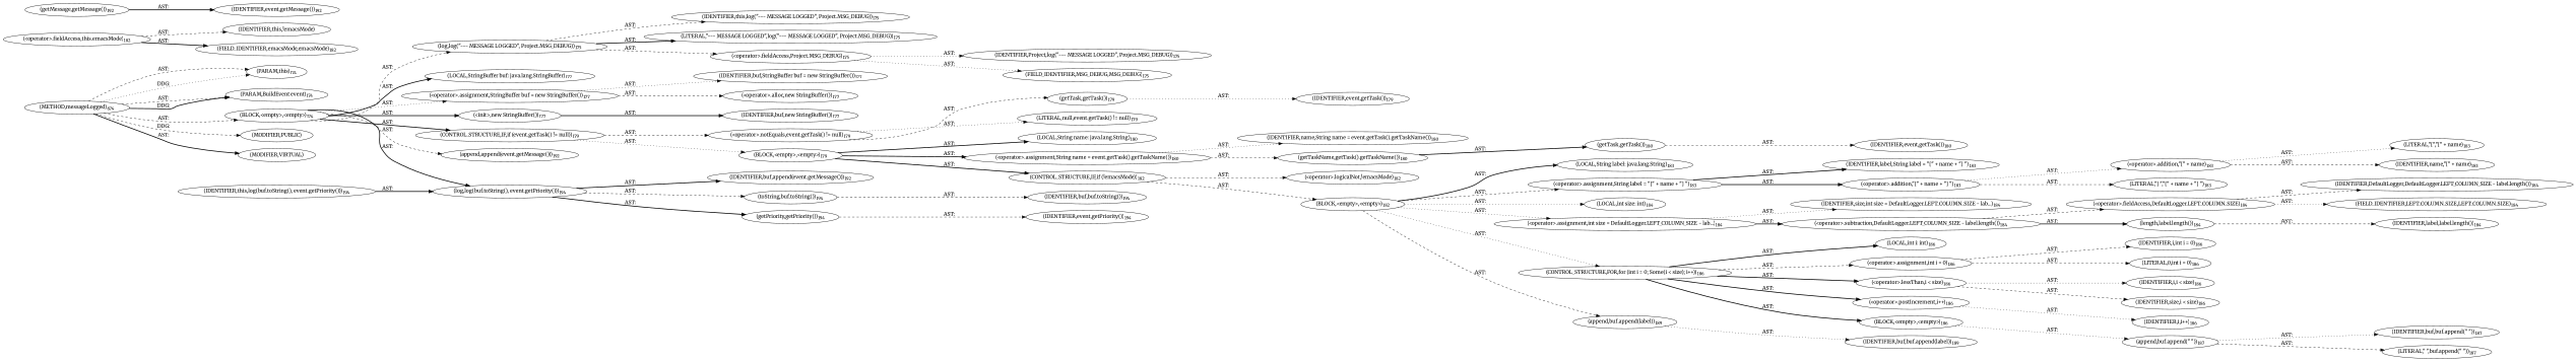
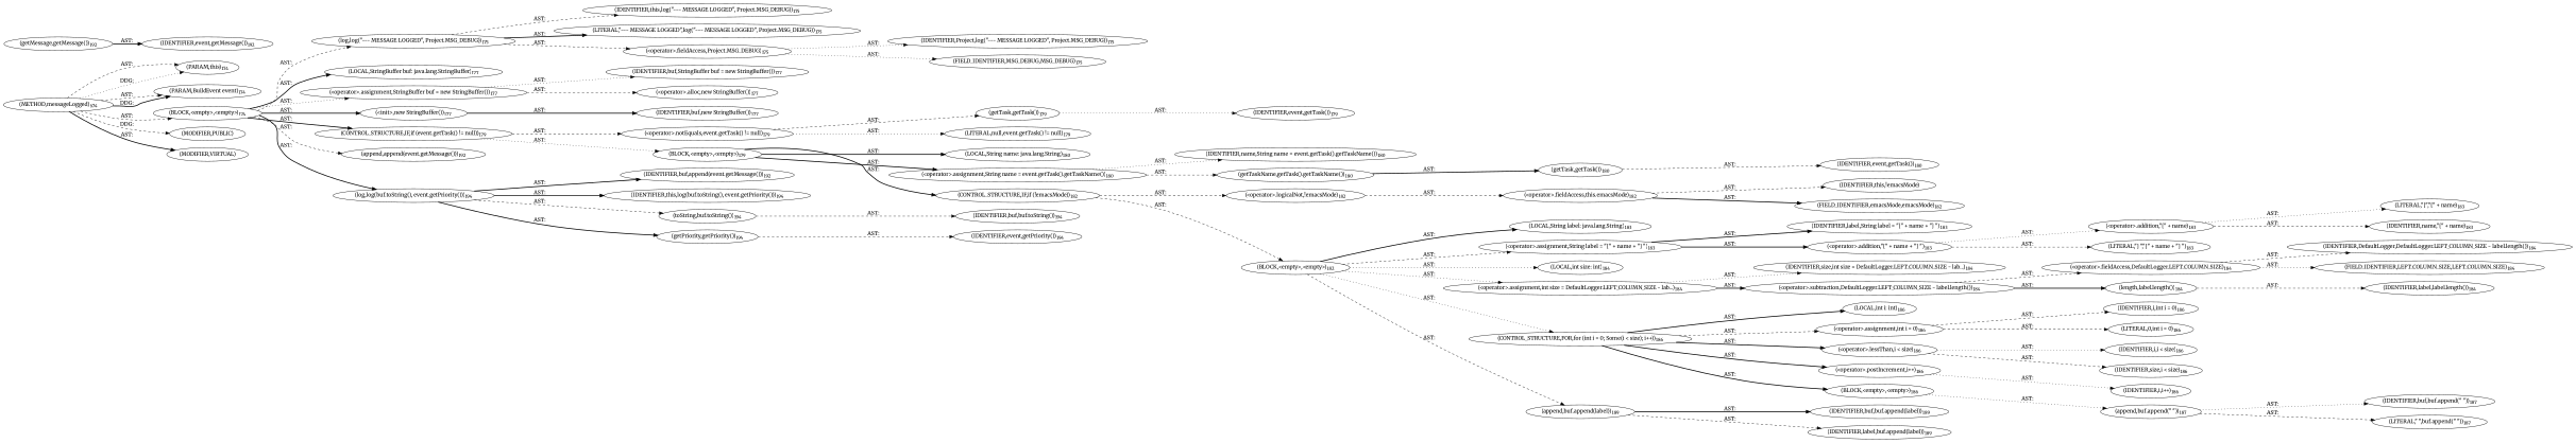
  digraph {
    fontname=Merriweather
    rankdir=LR
    node [fontname=Merriweather]
    edge [fontname=Merriweather style=dashed]
    n1 [label=<(METHOD,messageLogged)<SUB>674</SUB>>]
    n2 [label=<(PARAM,this)<SUB>174</SUB>>]
    n3 [label=<(PARAM,BuildEvent event)<SUB>174</SUB>>]
    n4 [label=<(BLOCK,&lt;empty&gt;,&lt;empty&gt;)<SUB>174</SUB>>]
    n5 [label=<(MODIFIER,PUBLIC)>]
    n6 [label=<(MODIFIER,VIRTUAL)>]
    n7 [label=<(log,log(&quot;--- MESSAGE LOGGED&quot;, Project.MSG_DEBUG))<SUB>175</SUB>>]
    n8 [label=<(LOCAL,StringBuffer buf: java.lang.StringBuffer)<SUB>177</SUB>>]
    n9 [label=<(&lt;operator&gt;.assignment,StringBuffer buf = new StringBuffer())<SUB>177</SUB>>]
    n10 [label=<(&lt;init&gt;,new StringBuffer())<SUB>177</SUB>>]
    n11 [label=<(CONTROL_STRUCTURE,IF,if (event.getTask() != null))<SUB>179</SUB>>]
    n12 [label=<(append,append(event.getMessage()))<SUB>192</SUB>>]
    n13 [label=<(log,log(buf.toString(), event.getPriority()))<SUB>194</SUB>>]
    n14 [label=<(IDENTIFIER,this,log(&quot;--- MESSAGE LOGGED&quot;, Project.MSG_DEBUG))<SUB>175</SUB>>]
    n15 [label=<(LITERAL,&quot;--- MESSAGE LOGGED&quot;,log(&quot;--- MESSAGE LOGGED&quot;, Project.MSG_DEBUG))<SUB>175</SUB>>]
    n16 [label=<(&lt;operator&gt;.fieldAccess,Project.MSG_DEBUG)<SUB>175</SUB>>]
    n17 [label=<(IDENTIFIER,buf,StringBuffer buf = new StringBuffer())<SUB>177</SUB>>]
    n18 [label=<(&lt;operator&gt;.alloc,new StringBuffer())<SUB>177</SUB>>]
    n19 [label=<(IDENTIFIER,buf,new StringBuffer())<SUB>177</SUB>>]
    n20 [label=<(&lt;operator&gt;.notEquals,event.getTask() != null)<SUB>179</SUB>>]
    n21 [label=<(BLOCK,&lt;empty&gt;,&lt;empty&gt;)<SUB>179</SUB>>]
    n22 [label=<(IDENTIFIER,buf,append(event.getMessage()))<SUB>192</SUB>>]
    n23 [label=<(IDENTIFIER,this,log(buf.toString(), event.getPriority()))<SUB>194</SUB>>]
    n24 [label=<(toString,buf.toString())<SUB>194</SUB>>]
    n25 [label=<(getPriority,getPriority())<SUB>194</SUB>>]
    n26 [label=<(IDENTIFIER,Project,log(&quot;--- MESSAGE LOGGED&quot;, Project.MSG_DEBUG))<SUB>175</SUB>>]
    n27 [label=<(FIELD_IDENTIFIER,MSG_DEBUG,MSG_DEBUG)<SUB>175</SUB>>]
    n28 [label=<(getTask,getTask())<SUB>179</SUB>>]
    n29 [label=<(LITERAL,null,event.getTask() != null)<SUB>179</SUB>>]
    n30 [label=<(LOCAL,String name: java.lang.String)<SUB>180</SUB>>]
    n31 [label=<(&lt;operator&gt;.assignment,String name = event.getTask().getTaskName())<SUB>180</SUB>>]
    n32 [label=<(CONTROL_STRUCTURE,IF,if (!emacsMode))<SUB>182</SUB>>]
    n33 [label=<(IDENTIFIER,event,getTask())<SUB>179</SUB>>]
    n34 [label=<(IDENTIFIER,name,String name = event.getTask().getTaskName())<SUB>180</SUB>>]
    n35 [label=<(getTaskName,getTask().getTaskName())<SUB>180</SUB>>]
    n36 [label=<(&lt;operator&gt;.logicalNot,!emacsMode)<SUB>182</SUB>>]
    n37 [label=<(BLOCK,&lt;empty&gt;,&lt;empty&gt;)<SUB>182</SUB>>]
    n38 [label=<(getTask,getTask())<SUB>180</SUB>>]
    n39 [label=<(IDENTIFIER,event,getTask())<SUB>180</SUB>>]
    n40 [label=<(&lt;operator&gt;.fieldAccess,this.emacsMode)<SUB>182</SUB>>]
    n41 [label=<(LOCAL,String label: java.lang.String)<SUB>183</SUB>>]
    n42 [label=<(&lt;operator&gt;.assignment,String label = &quot;[&quot; + name + &quot;] &quot;)<SUB>183</SUB>>]
    n43 [label=<(LOCAL,int size: int)<SUB>184</SUB>>]
    n44 [label=<(&lt;operator&gt;.assignment,int size = DefaultLogger.LEFT_COLUMN_SIZE - lab...)<SUB>184</SUB>>]
    n45 [label=<(CONTROL_STRUCTURE,FOR,for (int i = 0; Some(i &lt; size); i++))<SUB>186</SUB>>]
    n46 [label=<(append,buf.append(label))<SUB>189</SUB>>]
    n47 [label=<(IDENTIFIER,this,!emacsMode)>]
    n48 [label=<(FIELD_IDENTIFIER,emacsMode,emacsMode)<SUB>182</SUB>>]
    n49 [label=<(IDENTIFIER,label,String label = &quot;[&quot; + name + &quot;] &quot;)<SUB>183</SUB>>]
    n50 [label=<(&lt;operator&gt;.addition,&quot;[&quot; + name + &quot;] &quot;)<SUB>183</SUB>>]
    n51 [label=<(IDENTIFIER,size,int size = DefaultLogger.LEFT_COLUMN_SIZE - lab...)<SUB>184</SUB>>]
    n52 [label=<(&lt;operator&gt;.subtraction,DefaultLogger.LEFT_COLUMN_SIZE - label.length())<SUB>184</SUB>>]
    n53 [label=<(LOCAL,int i: int)<SUB>186</SUB>>]
    n54 [label=<(&lt;operator&gt;.assignment,int i = 0)<SUB>186</SUB>>]
    n55 [label=<(&lt;operator&gt;.lessThan,i &lt; size)<SUB>186</SUB>>]
    n56 [label=<(&lt;operator&gt;.postIncrement,i++)<SUB>186</SUB>>]
    n57 [label=<(BLOCK,&lt;empty&gt;,&lt;empty&gt;)<SUB>186</SUB>>]
    n58 [label=<(IDENTIFIER,buf,buf.append(label))<SUB>189</SUB>>]
+   n59 [label=<(IDENTIFIER,label,buf.append(label))<SUB>189</SUB>>]
    n60 [label=<(&lt;operator&gt;.addition,&quot;[&quot; + name)<SUB>183</SUB>>]
    n61 [label=<(LITERAL,&quot;] &quot;,&quot;[&quot; + name + &quot;] &quot;)<SUB>183</SUB>>]
    n62 [label=<(LITERAL,&quot;[&quot;,&quot;[&quot; + name)<SUB>183</SUB>>]
    n63 [label=<(IDENTIFIER,name,&quot;[&quot; + name)<SUB>183</SUB>>]
    n64 [label=<(&lt;operator&gt;.fieldAccess,DefaultLogger.LEFT_COLUMN_SIZE)<SUB>184</SUB>>]
    n65 [label=<(length,label.length())<SUB>184</SUB>>]
    n66 [label=<(IDENTIFIER,DefaultLogger,DefaultLogger.LEFT_COLUMN_SIZE - label.length())<SUB>184</SUB>>]
    n67 [label=<(FIELD_IDENTIFIER,LEFT_COLUMN_SIZE,LEFT_COLUMN_SIZE)<SUB>184</SUB>>]
    n68 [label=<(IDENTIFIER,label,label.length())<SUB>184</SUB>>]
    n69 [label=<(IDENTIFIER,i,int i = 0)<SUB>186</SUB>>]
    n70 [label=<(LITERAL,0,int i = 0)<SUB>186</SUB>>]
    n71 [label=<(IDENTIFIER,i,i &lt; size)<SUB>186</SUB>>]
    n72 [label=<(IDENTIFIER,size,i &lt; size)<SUB>186</SUB>>]
    n73 [label=<(IDENTIFIER,i,i++)<SUB>186</SUB>>]
    n74 [label=<(append,buf.append(&quot; &quot;))<SUB>187</SUB>>]
    n75 [label=<(IDENTIFIER,buf,buf.append(&quot; &quot;))<SUB>187</SUB>>]
    n76 [label=<(LITERAL,&quot; &quot;,buf.append(&quot; &quot;))<SUB>187</SUB>>]
    n77 [label=<(getMessage,getMessage())<SUB>192</SUB>>]
    n78 [label=<(IDENTIFIER,event,getMessage())<SUB>192</SUB>>]
    n79 [label=<(IDENTIFIER,buf,buf.toString())<SUB>194</SUB>>]
    n80 [label=<(IDENTIFIER,event,getPriority())<SUB>194</SUB>>]
    n1 -> n2 [label="AST: "]
    n1 -> n2 [label="DDG: " style=dotted]
    n1 -> n3 [label="AST: "]
    n1 -> n3 [label="DDG: " style=bold]
    n1 -> n4 [label="AST: "]
    n1 -> n5 [label="DDG: "]
    n1 -> n6 [label="AST: " style=bold]
    n4 -> n7 [label="AST: "]
    n4 -> n8 [label="AST: " style=bold]
    n4 -> n9 [label="AST: " style=dotted]
    n4 -> n10 [label="AST: " style=bold]
    n4 -> n11 [label="AST: " style=bold]
    n4 -> n12 [label="AST: "]
    n4 -> n13 [label="AST: " style=bold]
    n7 -> n14 [label="AST: "]
    n7 -> n15 [label="AST: " style=bold]
    n7 -> n16 [label="AST: "]
    n9 -> n17 [label="AST: " style=dotted]
    n9 -> n18 [label="AST: "]
    n10 -> n19 [label="AST: " style=bold]
    n11 -> n20 [label="AST: "]
    n11 -> n21 [label="AST: " style=dotted]
    n13 -> n22 [label="AST: " style=bold]
-   n23 -> n13 [label="AST: " style=bold]
+   n13 -> n23 [label="AST: " style=bold]
    n13 -> n24 [label="AST: "]
    n13 -> n25 [label="AST: " style=bold]
    n16 -> n26 [label="AST: " style=dotted]
    n16 -> n27 [label="AST: " style=dotted]
    n20 -> n28 [label="AST: "]
    n20 -> n29 [label="AST: " style=dotted]
    n21 -> n30 [label="AST: " style=bold]
    n21 -> n31 [label="AST: " style=bold]
    n21 -> n32 [label="AST: " style=bold]
    n24 -> n79 [label="AST: "]
    n25 -> n80 [label="AST: "]
    n28 -> n33 [label="AST: " style=dotted]
    n31 -> n34 [label="AST: " style=dotted]
    n31 -> n35 [label="AST: "]
    n32 -> n36 [label="AST: "]
    n32 -> n37 [label="AST: "]
    n35 -> n38 [label="AST: " style=bold]
+   n36 -> n40 [label="AST: "]
    n37 -> n41 [label="AST: " style=bold]
    n37 -> n42 [label="AST: "]
    n37 -> n43 [label="AST: " style=dotted]
    n37 -> n44 [label="AST: " style=dotted]
    n37 -> n45 [label="AST: " style=dotted]
    n37 -> n46 [label="AST: "]
    n38 -> n39 [label="AST: "]
    n40 -> n47 [label="AST: "]
    n40 -> n48 [label="AST: " style=bold]
    n42 -> n49 [label="AST: " style=bold]
    n42 -> n50 [label="AST: " style=bold]
    n44 -> n51 [label="AST: " style=dotted]
    n44 -> n52 [label="AST: " style=bold]
    n45 -> n53 [label="AST: " style=bold]
    n45 -> n54 [label="AST: "]
    n45 -> n55 [label="AST: " style=bold]
    n45 -> n56 [label="AST: " style=bold]
    n45 -> n57 [label="AST: " style=bold]
-   n46 -> n58 [label="AST: " style=dotted]
+   n46 -> n58 [label="AST: " style=bold]
+   n46 -> n59 [label="AST: "]
    n50 -> n60 [label="AST: " style=dotted]
    n50 -> n61 [label="AST: "]
    n52 -> n64 [label="AST: "]
    n52 -> n65 [label="AST: " style=bold]
    n54 -> n69 [label="AST: "]
    n54 -> n70 [label="AST: "]
    n55 -> n71 [label="AST: " style=dotted]
    n55 -> n72 [label="AST: "]
    n56 -> n73 [label="AST: " style=dotted]
    n57 -> n74 [label="AST: " style=dotted]
    n60 -> n62 [label="AST: " style=dotted]
    n60 -> n63 [label="AST: "]
    n64 -> n66 [label="AST: "]
    n64 -> n67 [label="AST: " style=dotted]
    n65 -> n68 [label="AST: "]
    n74 -> n75 [label="AST: " style=dotted]
    n74 -> n76 [label="AST: "]
    n77 -> n78 [label="AST: " style=bold]
  }
